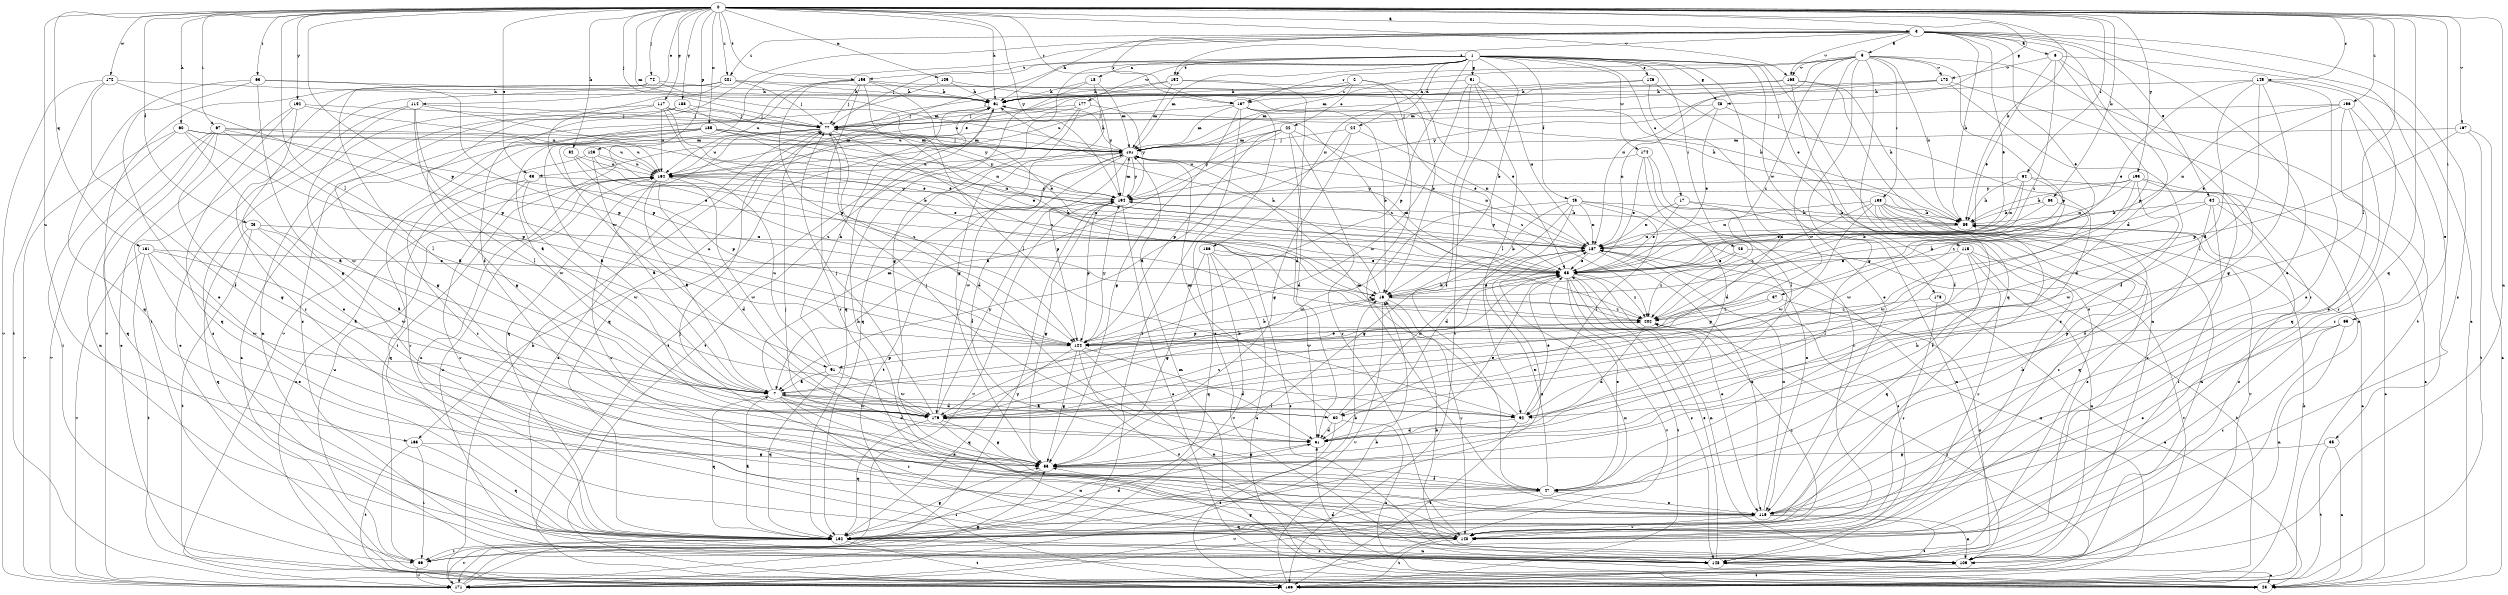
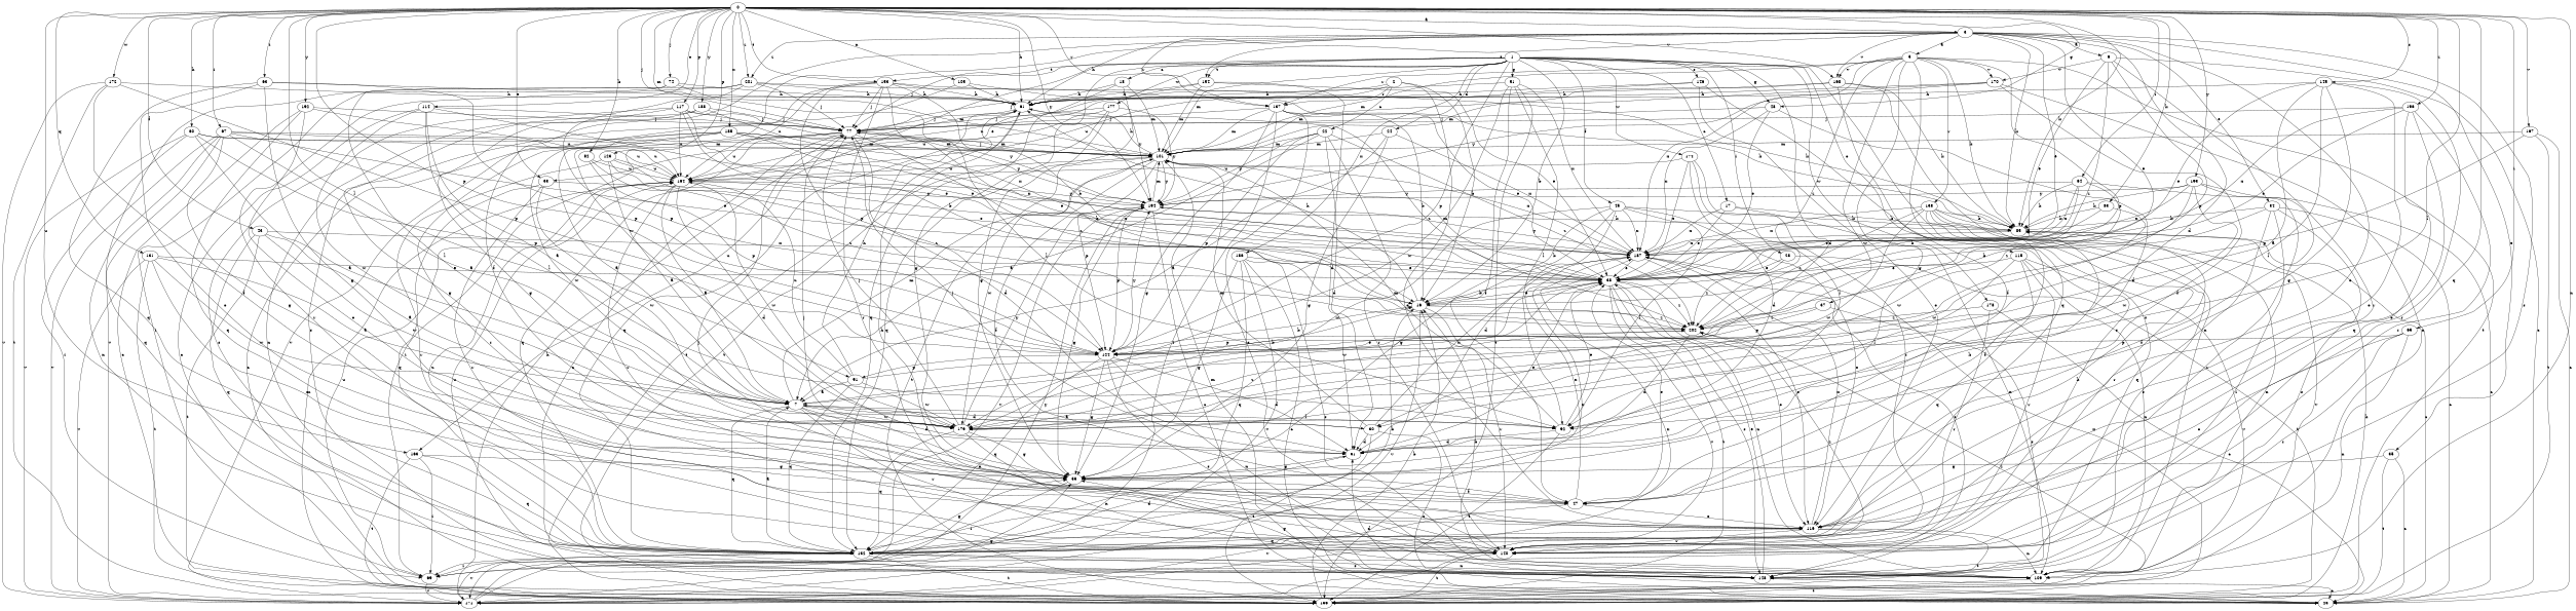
  strict digraph {
    0
    3
    33
    43
    48
    60
    61
    63
    64
    65
    67
    74
    77
    82
    83
    85
    91
    92
    101
    105
    109
    114
    117
    123
    124
    131
    132
    137
    145
    153
    163
    167
    168
    172
    185
    188
    192
    193
    194
    196
    201
    30
    148
    154
    116
    5
    6
    34
    35
    37
    38
    47
    179
    140
    156
    187
    7
    31
    171
    69
    164
    202
    55
    16
    23
    1
    17
    18
    24
    45
    51
    n72 [label=28]
    115
    146
    174
    177
    178
    186
    2
    22
    138
    170
    0 -> 3 [label=a]
    0 -> 33 [label=e]
    0 -> 43 [label=f]
    0 -> 48 [label=g]
    0 -> 60 [label=h]
    0 -> 61 [label=h]
    0 -> 63 [label=i]
    0 -> 64 [label=i]
    0 -> 65 [label=i]
    0 -> 67 [label=i]
    0 -> 74 [label=j]
    0 -> 77 [label=j]
    0 -> 82 [label=k]
    0 -> 83 [label=k]
    0 -> 85 [label=k]
    0 -> 91 [label=l]
    0 -> 92 [label=l]
    0 -> 101 [label=m]
    0 -> 105 [label=n]
    0 -> 109 [label=n]
    0 -> 114 [label=o]
    0 -> 117 [label=p]
    0 -> 123 [label=p]
    0 -> 124 [label=p]
    0 -> 131 [label=q]
    0 -> 132 [label=q]
    0 -> 137 [label=r]
    0 -> 145 [label=s]
    0 -> 153 [label=t]
    0 -> 163 [label=u]
    0 -> 167 [label=v]
    0 -> 168 [label=v]
    0 -> 172 [label=w]
    0 -> 185 [label=x]
    0 -> 188 [label=y]
    0 -> 192 [label=y]
    0 -> 193 [label=y]
    0 -> 194 [label=y]
    0 -> 196 [label=z]
    0 -> 201 [label=z]
    3 -> 61 [label=h]
    3 -> 85 [label=k]
    3 -> 137 [label=r]
    3 -> 168 [label=v]
    3 -> 201 [label=z]
    3 -> 30 [label=d]
    3 -> 148 [label=s]
    3 -> 154 [label=t]
    3 -> 116 [label=o]
    3 -> 5 [label=a]
    3 -> 6 [label=a]
    3 -> 34 [label=e]
    3 -> 35 [label=e]
    3 -> 37 [label=e]
    3 -> 38 [label=e]
    3 -> 47 [label=f]
    3 -> 179 [label=w]
    33 -> 132 [label=q]
    33 -> 194 [label=y]
    33 -> 179 [label=w]
    33 -> 140 [label=r]
    43 -> 132 [label=q]
    43 -> 179 [label=w]
    43 -> 156 [label=t]
    43 -> 187 [label=x]
    43 -> 7 [label=a]
    48 -> 77 [label=j]
    48 -> 38 [label=e]
    48 -> 187 [label=x]
    48 -> 31 [label=d]
    60 -> 101 [label=m]
    60 -> 124 [label=p]
    60 -> 7 [label=a]
    60 -> 171 [label=v]
    60 -> 69 [label=i]
    60 -> 164 [label=u]
    61 -> 77 [label=j]
    61 -> 132 [label=q]
    61 -> 156 [label=t]
    61 -> 202 [label=z]
    63 -> 61 [label=h]
    63 -> 124 [label=p]
    63 -> 132 [label=q]
    63 -> 116 [label=o]
    63 -> 55 [label=g]
    64 -> 85 [label=k]
    64 -> 194 [label=y]
    64 -> 179 [label=w]
    64 -> 140 [label=r]
    64 -> 187 [label=x]
    64 -> 16 [label=b]
    65 -> 109 [label=n]
    65 -> 124 [label=p]
    65 -> 116 [label=o]
    65 -> 140 [label=r]
    67 -> 101 [label=m]
    67 -> 109 [label=n]
    67 -> 132 [label=q]
    67 -> 38 [label=e]
    67 -> 7 [label=a]
    67 -> 171 [label=v]
    67 -> 164 [label=u]
    67 -> 55 [label=g]
    74 -> 61 [label=h]
    74 -> 92 [label=l]
    74 -> 101 [label=m]
    74 -> 171 [label=v]
    77 -> 101 [label=m]
    77 -> 132 [label=q]
    77 -> 31 [label=d]
    77 -> 69 [label=i]
    77 -> 164 [label=u]
    77 -> 202 [label=z]
    77 -> 16 [label=b]
    77 -> 23 [label=c]
    82 -> 124 [label=p]
    82 -> 164 [label=u]
    82 -> 202 [label=z]
    83 -> 85 [label=k]
    83 -> 38 [label=e]
    83 -> 179 [label=w]
    85 -> 187 [label=x]
    85 -> 23 [label=c]
    91 -> 61 [label=h]
    91 -> 132 [label=q]
    91 -> 179 [label=w]
    91 -> 7 [label=a]
    91 -> 164 [label=u]
    91 -> 16 [label=b]
    92 -> 101 [label=m]
    92 -> 38 [label=e]
    92 -> 156 [label=t]
    92 -> 31 [label=d]
    101 -> 61 [label=h]
    101 -> 77 [label=j]
    101 -> 124 [label=p]
    101 -> 194 [label=y]
    101 -> 47 [label=f]
    101 -> 179 [label=w]
    101 -> 156 [label=t]
    101 -> 187 [label=x]
    101 -> 164 [label=u]
    105 -> 61 [label=h]
    105 -> 194 [label=y]
    105 -> 148 [label=s]
    109 -> 156 [label=t]
    109 -> 16 [label=b]
    114 -> 77 [label=j]
    114 -> 92 [label=l]
    114 -> 38 [label=e]
    114 -> 179 [label=w]
    114 -> 7 [label=a]
    114 -> 23 [label=c]
    117 -> 77 [label=j]
    117 -> 194 [label=y]
    117 -> 148 [label=s]
    117 -> 38 [label=e]
    117 -> 164 [label=u]
    117 -> 55 [label=g]
    117 -> 16 [label=b]
    123 -> 38 [label=e]
    123 -> 140 [label=r]
    123 -> 7 [label=a]
    123 -> 164 [label=u]
    123 -> 202 [label=z]
    124 -> 91 [label=p]
    124 -> 109 [label=n]
    124 -> 132 [label=q]
    124 -> 194 [label=y]
    124 -> 148 [label=s]
    124 -> 31 [label=d]
    124 -> 55 [label=g]
    124 -> 16 [label=b]
    131 -> 116 [label=o]
    131 -> 38 [label=e]
    131 -> 179 [label=w]
    131 -> 156 [label=t]
    131 -> 7 [label=a]
    131 -> 171 [label=v]
    132 -> 109 [label=n]
    132 -> 148 [label=s]
    132 -> 156 [label=t]
    132 -> 187 [label=x]
    132 -> 7 [label=a]
    132 -> 31 [label=d]
    132 -> 171 [label=v]
    132 -> 69 [label=i]
    132 -> 164 [label=u]
    132 -> 55 [label=g]
    132 -> 16 [label=b]
    137 -> 77 [label=j]
    137 -> 101 [label=m]
    137 -> 148 [label=s]
    137 -> 38 [label=e]
    137 -> 69 [label=i]
    137 -> 55 [label=g]
    137 -> 16 [label=b]
    145 -> 61 [label=h]
    145 -> 92 [label=l]
    145 -> 116 [label=o]
    145 -> 38 [label=e]
    145 -> 140 [label=r]
    145 -> 7 [label=a]
    145 -> 55 [label=g]
    153 -> 61 [label=h]
    153 -> 77 [label=j]
    153 -> 85 [label=k]
    153 -> 92 [label=l]
    153 -> 124 [label=p]
    153 -> 140 [label=r]
    153 -> 171 [label=v]
    153 -> 164 [label=u]
    153 -> 16 [label=b]
    163 -> 132 [label=q]
    163 -> 156 [label=t]
    163 -> 69 [label=i]
    163 -> 55 [label=g]
    167 -> 101 [label=m]
    167 -> 124 [label=p]
    167 -> 156 [label=t]
    167 -> 23 [label=c]
    168 -> 61 [label=h]
    168 -> 85 [label=k]
    168 -> 101 [label=m]
    168 -> 109 [label=n]
    168 -> 47 [label=f]
    172 -> 61 [label=h]
    172 -> 124 [label=p]
    172 -> 47 [label=f]
    172 -> 156 [label=t]
    172 -> 171 [label=v]
    185 -> 101 [label=m]
    185 -> 194 [label=y]
    185 -> 38 [label=e]
    185 -> 179 [label=w]
    185 -> 140 [label=r]
    185 -> 187 [label=x]
    185 -> 7 [label=a]
    185 -> 23 [label=c]
    188 -> 77 [label=j]
    188 -> 109 [label=n]
    188 -> 187 [label=x]
    188 -> 55 [label=g]
    192 -> 77 [label=j]
    192 -> 132 [label=q]
    192 -> 116 [label=o]
    192 -> 164 [label=u]
    192 -> 23 [label=c]
    193 -> 85 [label=k]
    193 -> 194 [label=y]
    193 -> 47 [label=f]
    193 -> 179 [label=w]
    193 -> 187 [label=x]
    193 -> 202 [label=z]
    193 -> 23 [label=c]
    194 -> 85 [label=k]
    194 -> 101 [label=m]
    194 -> 124 [label=p]
    194 -> 171 [label=v]
    194 -> 55 [label=g]
    194 -> 23 [label=c]
    196 -> 77 [label=j]
    196 -> 132 [label=q]
    196 -> 116 [label=o]
    196 -> 38 [label=e]
    196 -> 140 [label=r]
    196 -> 187 [label=x]
    201 -> 61 [label=h]
    201 -> 77 [label=j]
    201 -> 85 [label=k]
    201 -> 124 [label=p]
    201 -> 140 [label=r]
    201 -> 69 [label=i]
    30 -> 101 [label=m]
    30 -> 156 [label=t]
    30 -> 187 [label=x]
    30 -> 7 [label=a]
    30 -> 31 [label=d]
    30 -> 23 [label=c]
    148 -> 38 [label=e]
    148 -> 164 [label=u]
    148 -> 55 [label=g]
    148 -> 23 [label=c]
    154 -> 61 [label=h]
    154 -> 101 [label=m]
    154 -> 38 [label=e]
    154 -> 31 [label=d]
    154 -> 164 [label=u]
    116 -> 85 [label=k]
    116 -> 109 [label=n]
    116 -> 132 [label=q]
    116 -> 140 [label=r]
    116 -> 156 [label=t]
    116 -> 187 [label=x]
    5 -> 85 [label=k]
    5 -> 101 [label=m]
    5 -> 124 [label=p]
    5 -> 132 [label=q]
    5 -> 137 [label=r]
    5 -> 168 [label=v]
    5 -> 179 [label=w]
    5 -> 156 [label=t]
    5 -> 187 [label=x]
    5 -> 202 [label=z]
    5 -> 55 [label=g]
    5 -> 138 [label=r]
    5 -> 170 [label=v]
    6 -> 124 [label=p]
    6 -> 38 [label=e]
    6 -> 140 [label=r]
    6 -> 202 [label=z]
    6 -> 23 [label=c]
    6 -> 170 [label=v]
    34 -> 85 [label=k]
    34 -> 132 [label=q]
    34 -> 148 [label=s]
    34 -> 69 [label=i]
    34 -> 16 [label=b]
    34 -> 23 [label=c]
    35 -> 156 [label=t]
    35 -> 55 [label=g]
    35 -> 23 [label=c]
    37 -> 124 [label=p]
    37 -> 148 [label=s]
    37 -> 202 [label=z]
    38 -> 101 [label=m]
    38 -> 109 [label=n]
    38 -> 148 [label=s]
    38 -> 116 [label=o]
    38 -> 179 [label=w]
    38 -> 156 [label=t]
    38 -> 171 [label=v]
    38 -> 202 [label=z]
    38 -> 16 [label=b]
    47 -> 77 [label=j]
    47 -> 116 [label=o]
    47 -> 38 [label=e]
    47 -> 187 [label=x]
    47 -> 171 [label=v]
    179 -> 77 [label=j]
    179 -> 109 [label=n]
    179 -> 132 [label=q]
    179 -> 194 [label=y]
    179 -> 202 [label=z]
    179 -> 55 [label=g]
    140 -> 61 [label=h]
    140 -> 77 [label=j]
    140 -> 156 [label=t]
    140 -> 202 [label=z]
    156 -> 85 [label=k]
    156 -> 187 [label=x]
    156 -> 164 [label=u]
    156 -> 16 [label=b]
    187 -> 194 [label=y]
    187 -> 148 [label=s]
    187 -> 116 [label=o]
    187 -> 38 [label=e]
    7 -> 92 [label=l]
    7 -> 101 [label=m]
    7 -> 132 [label=q]
    7 -> 30 [label=d]
    7 -> 116 [label=o]
    7 -> 38 [label=e]
    7 -> 179 [label=w]
    7 -> 140 [label=r]
    7 -> 31 [label=d]
    31 -> 77 [label=j]
    31 -> 38 [label=e]
    31 -> 55 [label=g]
    171 -> 61 [label=h]
    171 -> 194 [label=y]
    171 -> 187 [label=x]
    171 -> 202 [label=z]
    171 -> 55 [label=g]
    69 -> 171 [label=v]
    69 -> 164 [label=u]
    164 -> 194 [label=y]
    164 -> 179 [label=w]
    164 -> 140 [label=r]
    164 -> 187 [label=x]
    164 -> 7 [label=a]
    164 -> 31 [label=d]
    202 -> 124 [label=p]
    202 -> 31 [label=d]
    55 -> 85 [label=k]
    55 -> 47 [label=f]
    55 -> 69 [label=i]
    16 -> 61 [label=h]
    16 -> 38 [label=e]
    16 -> 140 [label=r]
    16 -> 171 [label=v]
    16 -> 202 [label=z]
    23 -> 101 [label=m]
    23 -> 31 [label=d]
    1 -> 48 [label=g]
    1 -> 77 [label=j]
    1 -> 101 [label=m]
    1 -> 124 [label=p]
    1 -> 153 [label=t]
    1 -> 163 [label=u]
    1 -> 30 [label=d]
    1 -> 148 [label=s]
    1 -> 154 [label=t]
    1 -> 55 [label=g]
    1 -> 16 [label=b]
    1 -> 17 [label=c]
    1 -> 18 [label=c]
    1 -> 24 [label=d]
    1 -> 45 [label=f]
    1 -> 51 [label=g]
    1 -> n72 [label=i]
    1 -> 115 [label=o]
    1 -> 146 [label=s]
    1 -> 174 [label=w]
    1 -> 177 [label=w]
    1 -> 178 [label=w]
    1 -> 186 [label=x]
    17 -> 85 [label=k]
    17 -> 109 [label=n]
    17 -> 38 [label=e]
    17 -> 187 [label=x]
    18 -> 61 [label=h]
    18 -> 101 [label=m]
    18 -> 132 [label=q]
    18 -> 55 [label=g]
-   24 -> 101 [label=j]
+   24 -> 101 [label=m]
    24 -> 187 [label=x]
    24 -> 7 [label=a]
    24 -> 55 [label=g]
    45 -> 85 [label=k]
    45 -> 92 [label=l]
    45 -> 116 [label=o]
    45 -> 179 [label=w]
    45 -> 187 [label=x]
    45 -> 31 [label=d]
    45 -> 55 [label=g]
    45 -> 16 [label=b]
    51 -> 61 [label=h]
    51 -> 92 [label=l]
    51 -> 47 [label=f]
    51 -> 179 [label=w]
    51 -> 156 [label=t]
    51 -> 187 [label=x]
    n72 -> 38 [label=e]
    n72 -> 156 [label=t]
    n72 -> 202 [label=z]
    115 -> 92 [label=l]
    115 -> 109 [label=n]
    115 -> 132 [label=q]
    115 -> 38 [label=e]
    115 -> 140 [label=r]
    115 -> 171 [label=v]
    146 -> 61 [label=h]
    146 -> 148 [label=s]
    146 -> 116 [label=o]
    146 -> 164 [label=u]
    174 -> 92 [label=l]
    174 -> 38 [label=e]
    174 -> 140 [label=r]
    174 -> 31 [label=d]
    174 -> 164 [label=u]
    177 -> 77 [label=j]
    177 -> 132 [label=q]
    177 -> 194 [label=y]
    177 -> 156 [label=t]
    177 -> 164 [label=u]
    178 -> 140 [label=r]
    178 -> 202 [label=z]
    178 -> 23 [label=c]
    186 -> 132 [label=q]
    186 -> 148 [label=s]
    186 -> 38 [label=e]
    186 -> 171 [label=v]
    186 -> 55 [label=g]
    186 -> 23 [label=c]
    2 -> 33 [label=e]
    2 -> 77 [label=j]
    2 -> 137 [label=r]
    2 -> 116 [label=o]
    2 -> 16 [label=b]
    2 -> 22 [label=c]
    22 -> 101 [label=m]
    22 -> 124 [label=p]
    22 -> 194 [label=y]
    22 -> 140 [label=r]
    22 -> 7 [label=a]
    22 -> 31 [label=d]
    22 -> 202 [label=z]
    138 -> 85 [label=k]
    138 -> 109 [label=n]
    138 -> 148 [label=s]
    138 -> 47 [label=f]
    138 -> 179 [label=w]
    138 -> 140 [label=r]
    138 -> 187 [label=x]
    138 -> 171 [label=v]
    138 -> 202 [label=z]
    170 -> 61 [label=h]
    170 -> 101 [label=m]
    170 -> 109 [label=n]
    170 -> 194 [label=y]
    170 -> 47 [label=f]
  }
